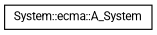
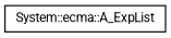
  digraph {
    rankdir=TB
    fontname=Roboto
-   n1 [color=black fillcolor=white fontname=Roboto fontsize=10 height=0.2 label="System::ecma::A_System" shape=record style=filled width=0.4]
+   n1 [color=black fillcolor=white fontname=Roboto fontsize=10 height=0.2 label="System::ecma::A_ExpList" shape=record style=filled width=0.4]
  }
